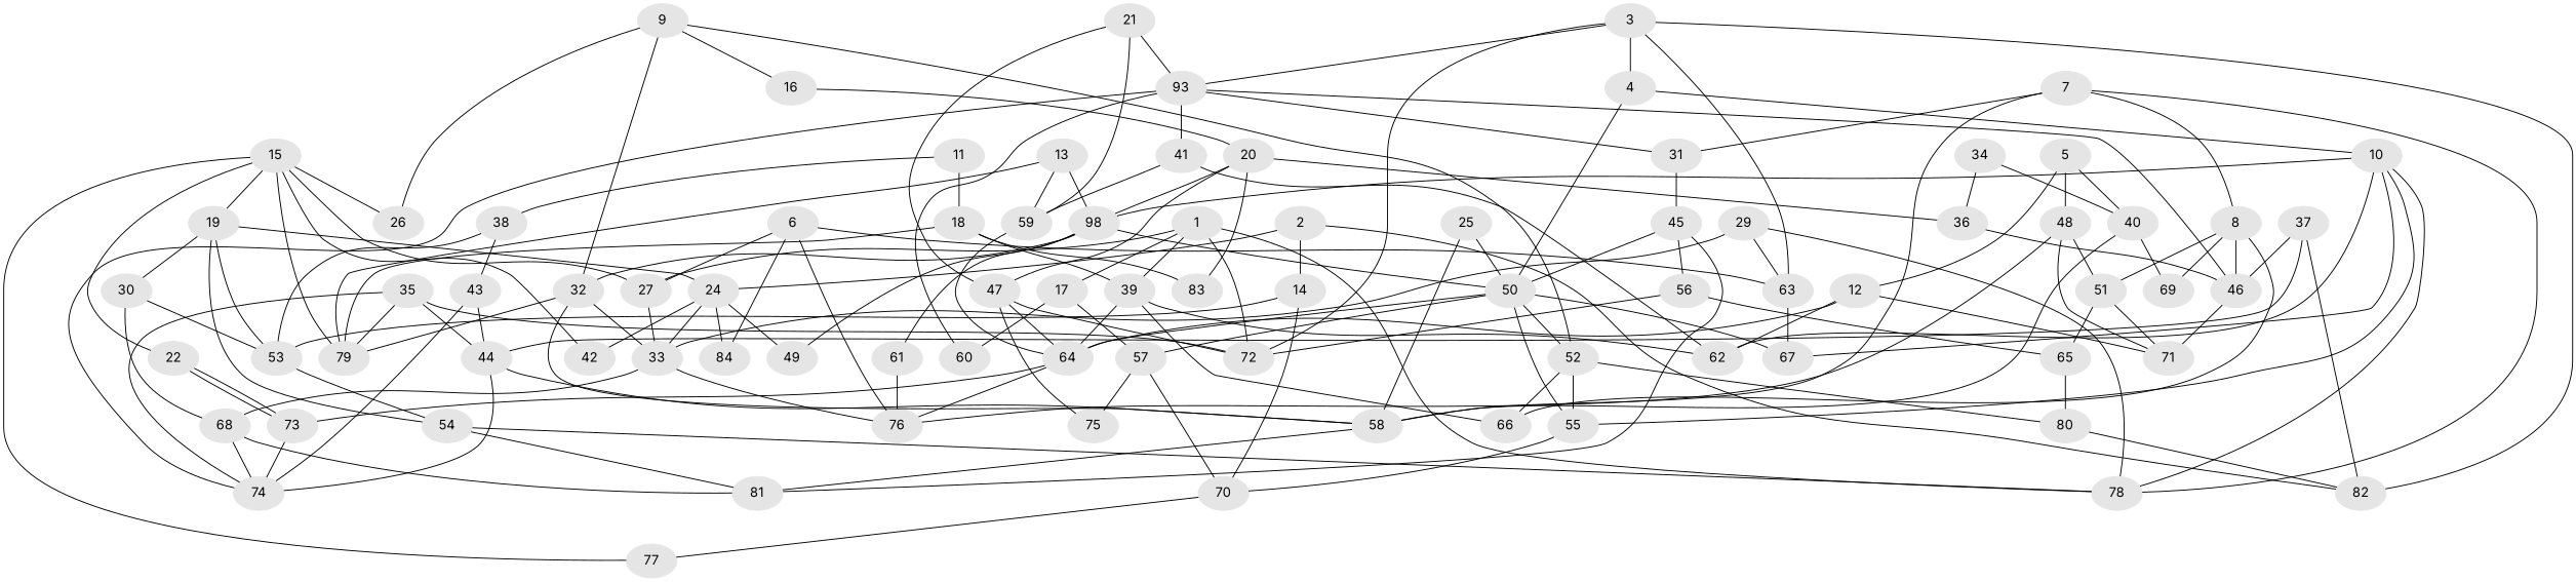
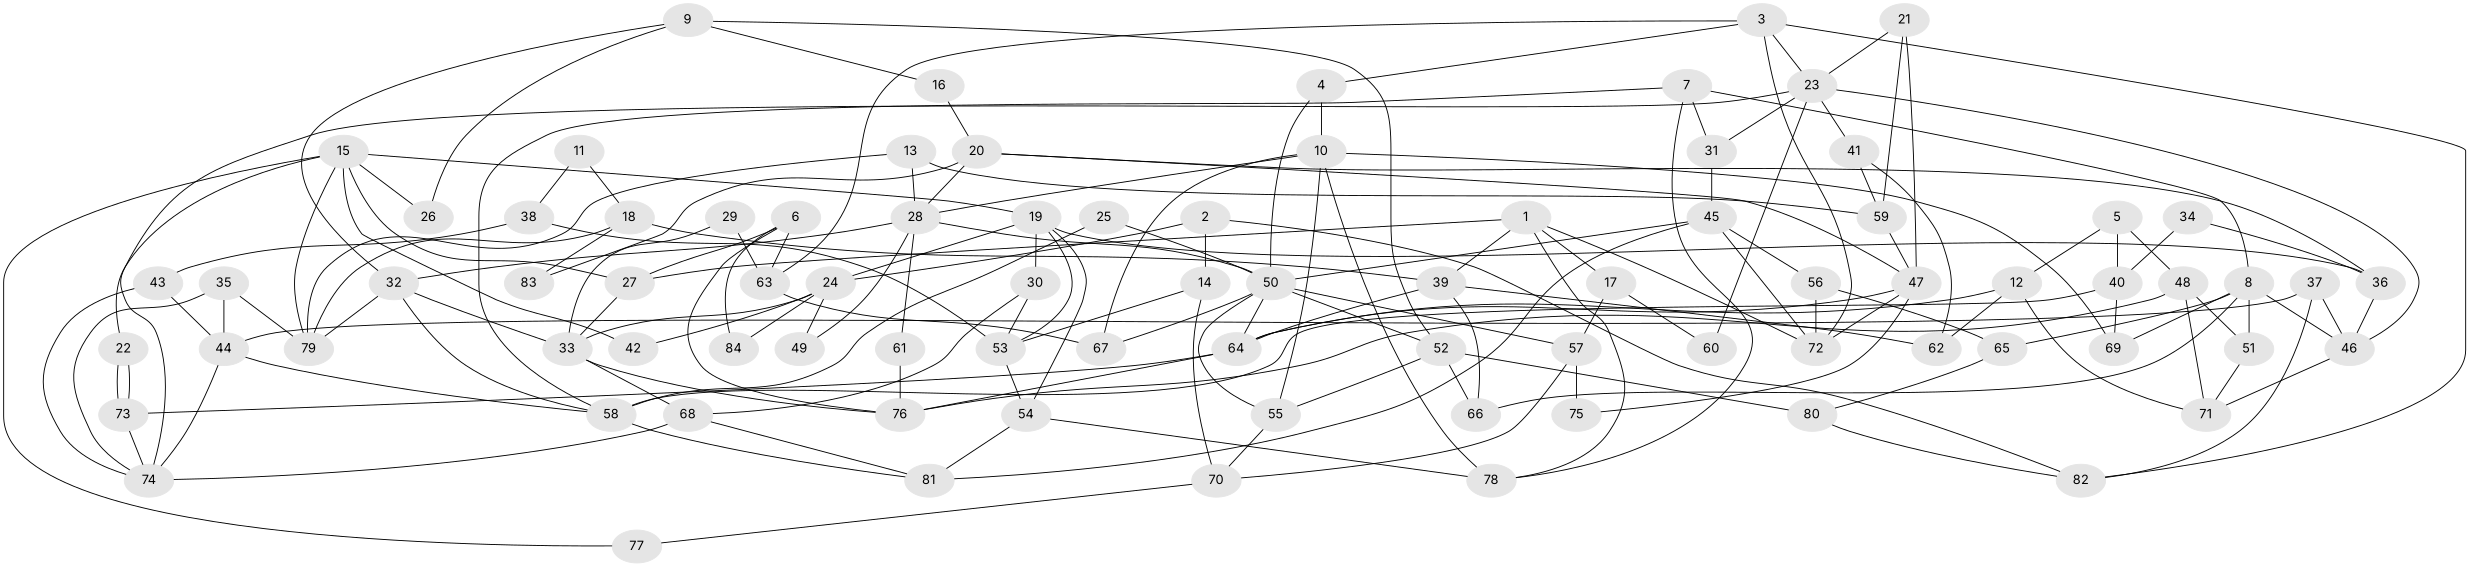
  graph {
    fontname=Inter
    node [color=gray90 fontname=Inter style=filled]
    edge [fontname=Inter]
    1
    17
    27
    39
    72
    78
    57
    60
    33
    66
    62
    64
    2
    14
    24
    82
    53
    70
    84
    42
    49
    3
    4
-   23 [label=93]
+   23
    63
    10
    50
    31
    46
    41
    74
    67
    69
-   28 [label=98]
+   28
    55
    52
    5
    12
    40
    48
    71
    58
    76
    51
    6
    7
    8
    65
    45
    81
    80
    9
    16
    26
    32
    20
    79
    61
    11
    18
    38
    83
    43
    73
    13
    59
    54
    77
    15
    19
    22
    30
    36
    47
    75
    68
    21
    25
    29
    56
    34
    35
    44
    37
    1 -- 17
    1 -- 27
    1 -- 39
    1 -- 72
    1 -- 78
    17 -- 57
    17 -- 60
    27 -- 33
    39 -- 66
    39 -- 62
    39 -- 64
    57 -- 70
    57 -- 75
    33 -- 76
    33 -- 68
    64 -- 76
    64 -- 73
    2 -- 14
    2 -- 24
    2 -- 82
    14 -- 53
    14 -- 70
    24 -- 33
    24 -- 84
    24 -- 42
    24 -- 49
    53 -- 54
    70 -- 77
    3 -- 72
    3 -- 82
    3 -- 4
    3 -- 23
    3 -- 63
    4 -- 10
    4 -- 50
    23 -- 60
    23 -- 31
    23 -- 46
    23 -- 41
    23 -- 74
    63 -- 67
    10 -- 78
    10 -- 67
-   10 -- 62
+   10 -- 69
    10 -- 28
    10 -- 55
    50 -- 57
    50 -- 64
    50 -- 67
    50 -- 55
    50 -- 52
    31 -- 45
    46 -- 71
    41 -- 62
    41 -- 59
    28 -- 49
    28 -- 50
    28 -- 32
    28 -- 61
    55 -- 70
    52 -- 66
    52 -- 55
    52 -- 80
    5 -- 12
    5 -- 40
    5 -- 48
    12 -- 62
    12 -- 64
    12 -- 71
    40 -- 69
    40 -- 58
    48 -- 71
    48 -- 76
    48 -- 51
    58 -- 81
    51 -- 71
    6 -- 27
    6 -- 84
    6 -- 63
    6 -- 76
    7 -- 78
    7 -- 31
    7 -- 58
    7 -- 8
    8 -- 66
    8 -- 46
    8 -- 69
    8 -- 51
-   51 -- 65
+   8 -- 65
    65 -- 80
    45 -- 50
    45 -- 81
    45 -- 56
    80 -- 82
    9 -- 52
    9 -- 16
    9 -- 26
    9 -- 32
    16 -- 20
    32 -- 33
    32 -- 58
    32 -- 79
    20 -- 28
    20 -- 83
    20 -- 36
    20 -- 47
    61 -- 76
    11 -- 18
    11 -- 38
    18 -- 39
    18 -- 79
    18 -- 83
    38 -- 53
    38 -- 43
    43 -- 74
    43 -- 44
    73 -- 74
    13 -- 28
    13 -- 79
    13 -- 59
-   59 -- 64
+   59 -- 47
    54 -- 78
    54 -- 81
    15 -- 27
    15 -- 42
    15 -- 26
    15 -- 79
    15 -- 77
    15 -- 19
    15 -- 22
    19 -- 24
    19 -- 53
    19 -- 54
    19 -- 30
+   19 -- 36
    22 -- 73
    22 -- 73
    30 -- 53
    30 -- 68
    36 -- 46
    47 -- 72
    47 -- 64
    47 -- 75
    68 -- 74
    68 -- 81
    21 -- 23
    21 -- 59
    21 -- 47
    25 -- 50
    25 -- 58
-   29 -- 78
    29 -- 33
    29 -- 63
    56 -- 72
    56 -- 65
    34 -- 40
    34 -- 36
-   35 -- 72
+   45 -- 72
    35 -- 74
    35 -- 79
    35 -- 44
    44 -- 74
    44 -- 58
    37 -- 82
    37 -- 46
    37 -- 44
  }
